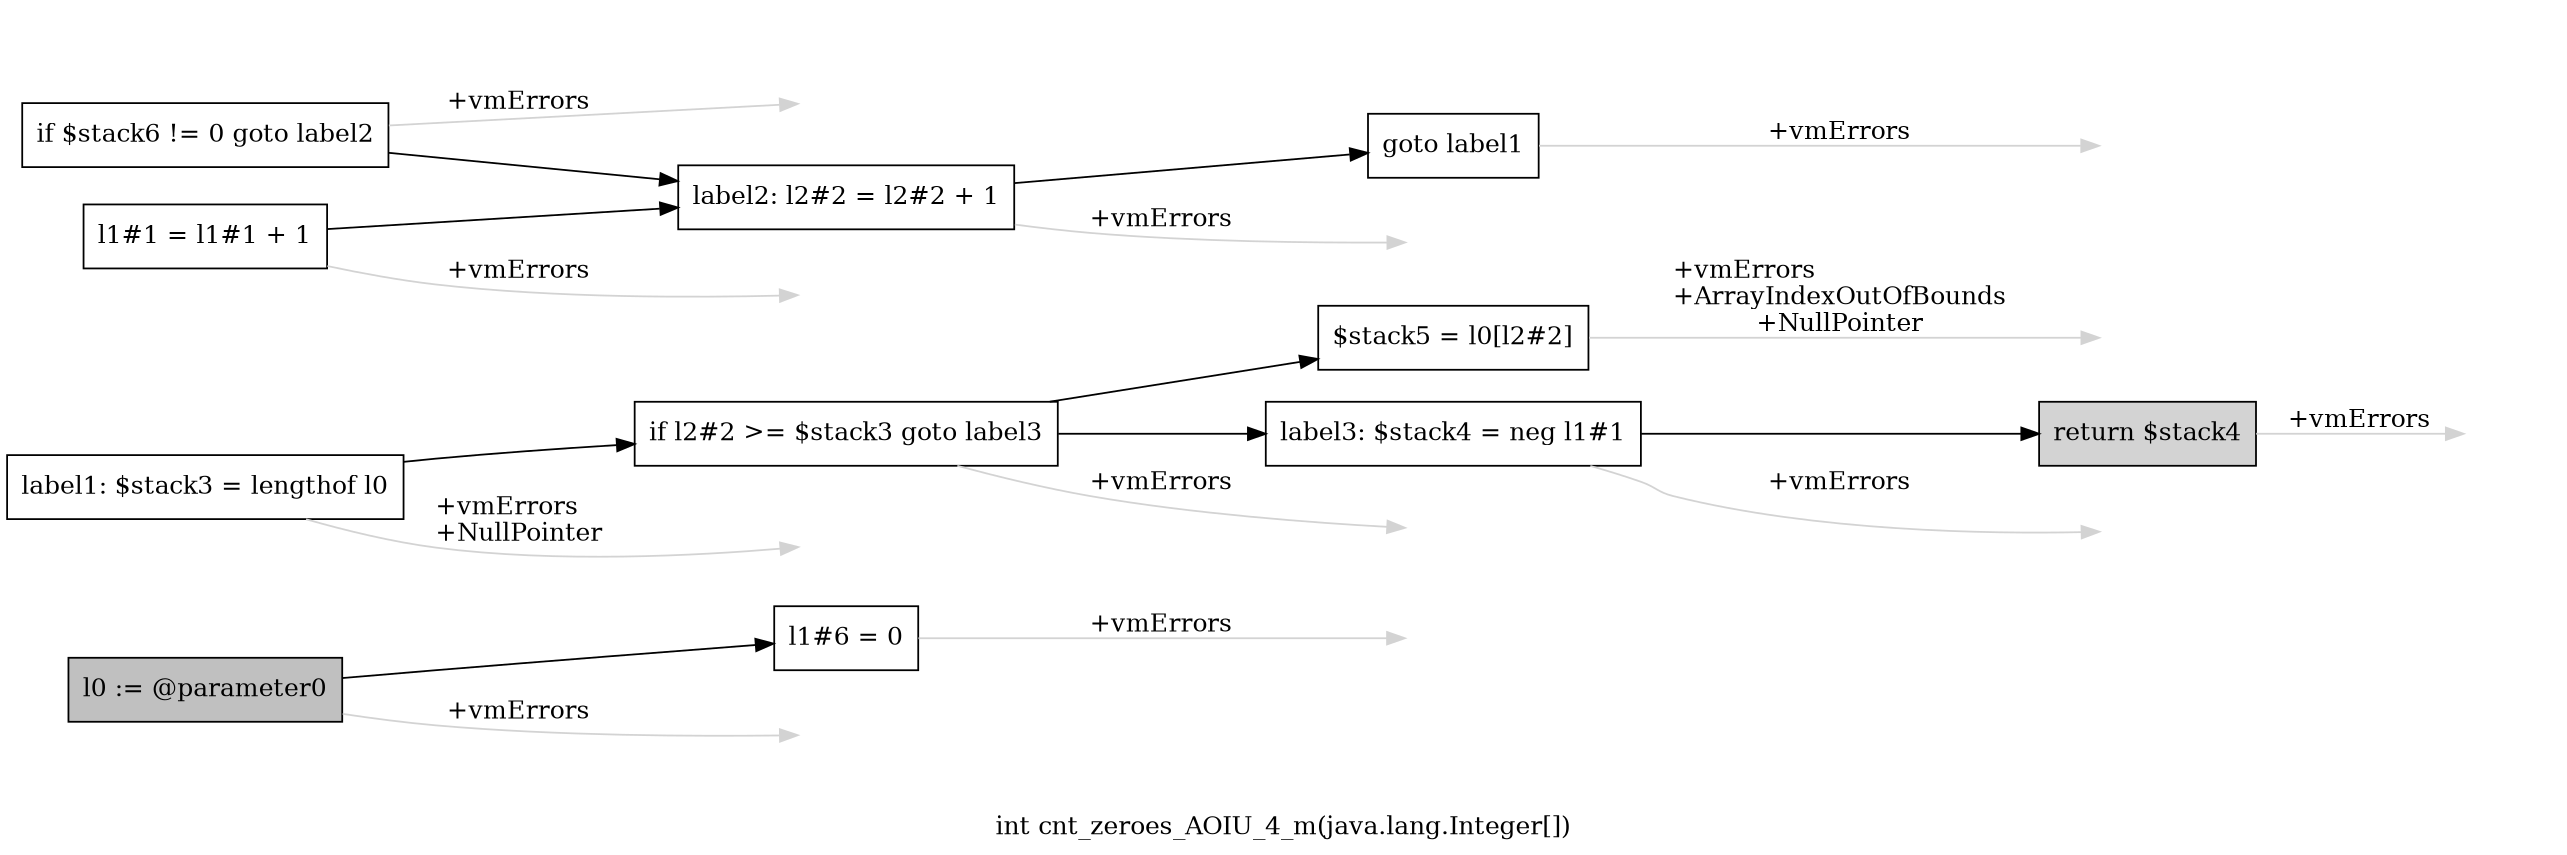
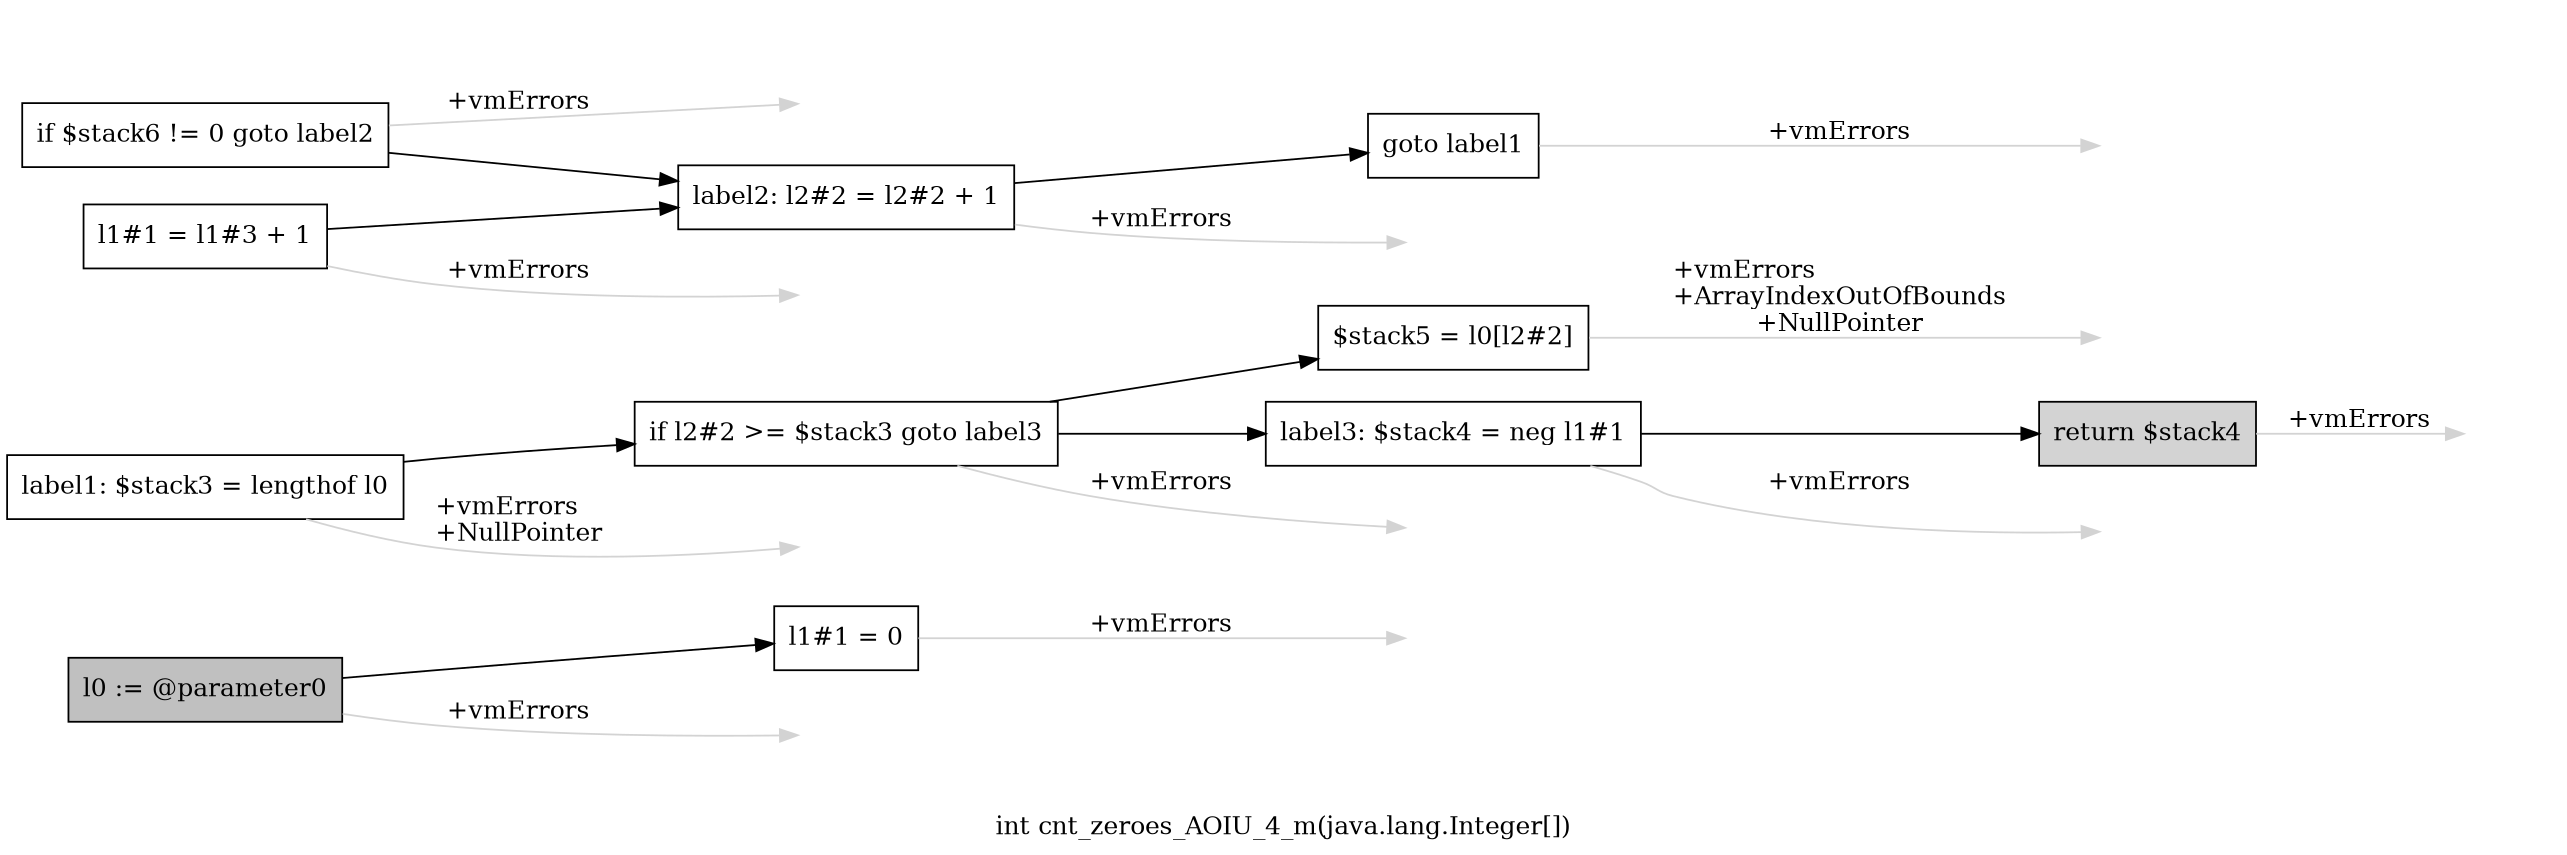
  digraph {
    label="int cnt_zeroes_AOIU_4_m(java.lang.Integer[])"
    rankdir=LR
    node [shape=box style=invis]
    edge [color=lightgray]
    n1 [fillcolor=gray label="l0 := @parameter0" style=filled]
-   n2 [label="l1#6 = 0" style=""]
+   n2 [label="l1#1 = 0" style=""]
    n3 [label=Esc]
    n4 [label=Esc]
    n5 [label="label1: $stack3 = lengthof l0" style=""]
    n6 [label="if l2#2 >= $stack3 goto label3" style=""]
    n7 [label=Esc]
    n8 [label=Esc]
    n9 [label="$stack5 = l0[l2#2]" style=""]
    n10 [label="label3: $stack4 = neg l1#1" style=""]
    n11 [label=Esc]
    n12 [label=Esc]
    n13 [fillcolor=lightgray label="return $stack4" style=filled]
    n14 [label=Esc]
    n15 [label=Esc]
    n16 [label="if $stack6 != 0 goto label2" style=""]
    n17 [label="label2: l2#2 = l2#2 + 1" style=""]
    n18 [label=Esc]
    n19 [label=Esc]
-   n20 [label="l1#1 = l1#1 + 1" style=""]
+   n20 [label="l1#1 = l1#3 + 1" style=""]
    n21 [label=Esc]
    n22 [label="goto label1" style=""]
    n23 [label=Esc]
    n24 [label=Esc]
    n1 -> n2 [color=black]
    n1 -> n3 [label="\l+vmErrors"]
    n2 -> n4 [label="\l+vmErrors"]
    n5 -> n6 [color=black]
    n5 -> n7 [label="\l+vmErrors\l+NullPointer"]
    n6 -> n9 [color=black]
    n6 -> n10 [color=black]
    n6 -> n11 [label="\l+vmErrors"]
    n9 -> n12 [label="\l+vmErrors\l+ArrayIndexOutOfBounds\l+NullPointer"]
    n10 -> n13 [color=black]
    n10 -> n14 [label="\l+vmErrors"]
    n13 -> n15 [label="\l+vmErrors"]
    n16 -> n17 [color=black]
    n16 -> n18 [label="\l+vmErrors"]
    n17 -> n22 [color=black]
    n17 -> n23 [label="\l+vmErrors"]
    n20 -> n17 [color=black]
    n20 -> n21 [label="\l+vmErrors"]
    n22 -> n24 [label="\l+vmErrors"]
  }
